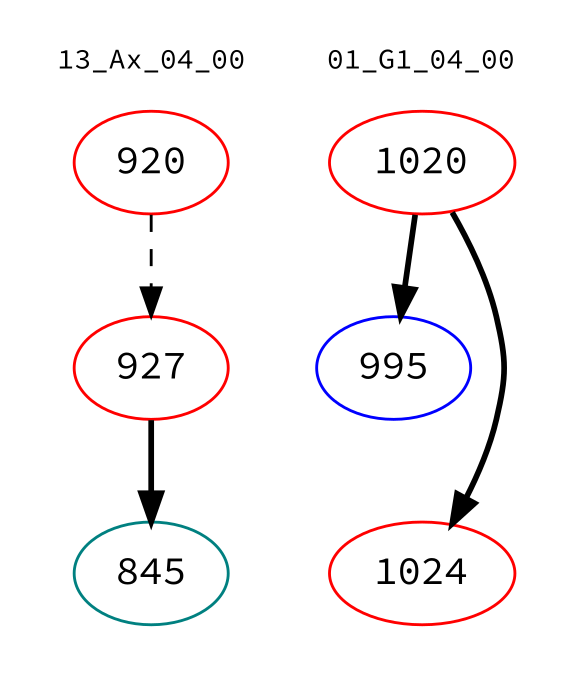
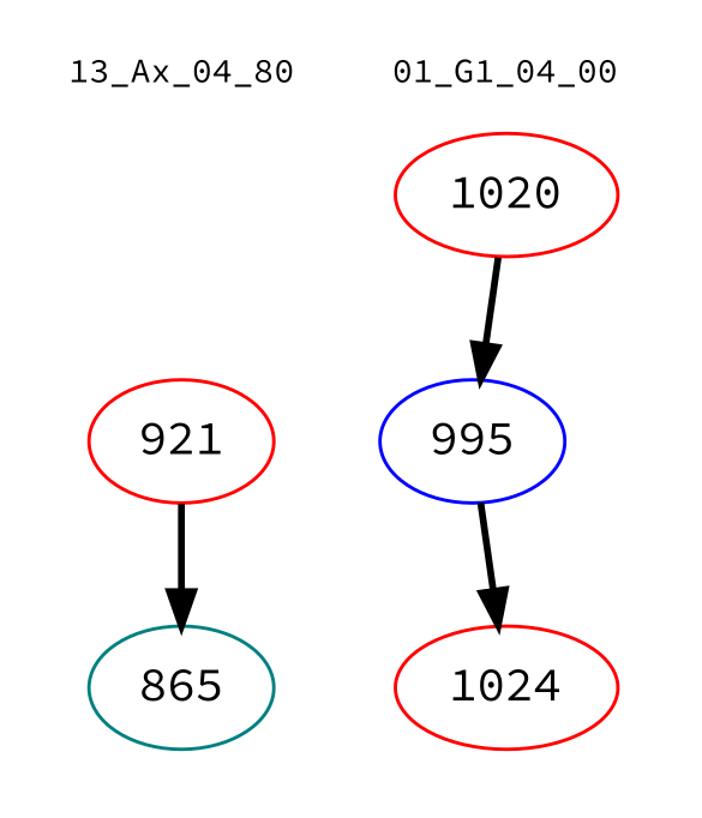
  digraph {
    fontname="Source Code Pro"
    node [color=red fontname="Source Code Pro"]
    edge [color=black fontname="Source Code Pro" style=bold]
-   n1 [label=920]
-   n2 [color=teal label=845]
-   n3 [label=927]
+   n2 [color=teal label=865]
+   n3 [label=921]
    n4 [label=1020]
    n5 [color=blue label=995]
    n6 [label=1024]
    subgraph cluster_1 {
      color=white
      fontsize=10
-     label="13_Ax_04_00"
-     n1
+     label="13_Ax_04_80"
      n2
      n3
    }
    subgraph cluster_2 {
      color=white
      fontsize=10
      label="01_G1_04_00"
      n4
      n5
      n6
    }
-   n1 -> n3 [style=dashed]
    n3 -> n2
    n4 -> n5
-   n4 -> n6
+   n5 -> n6
  }
